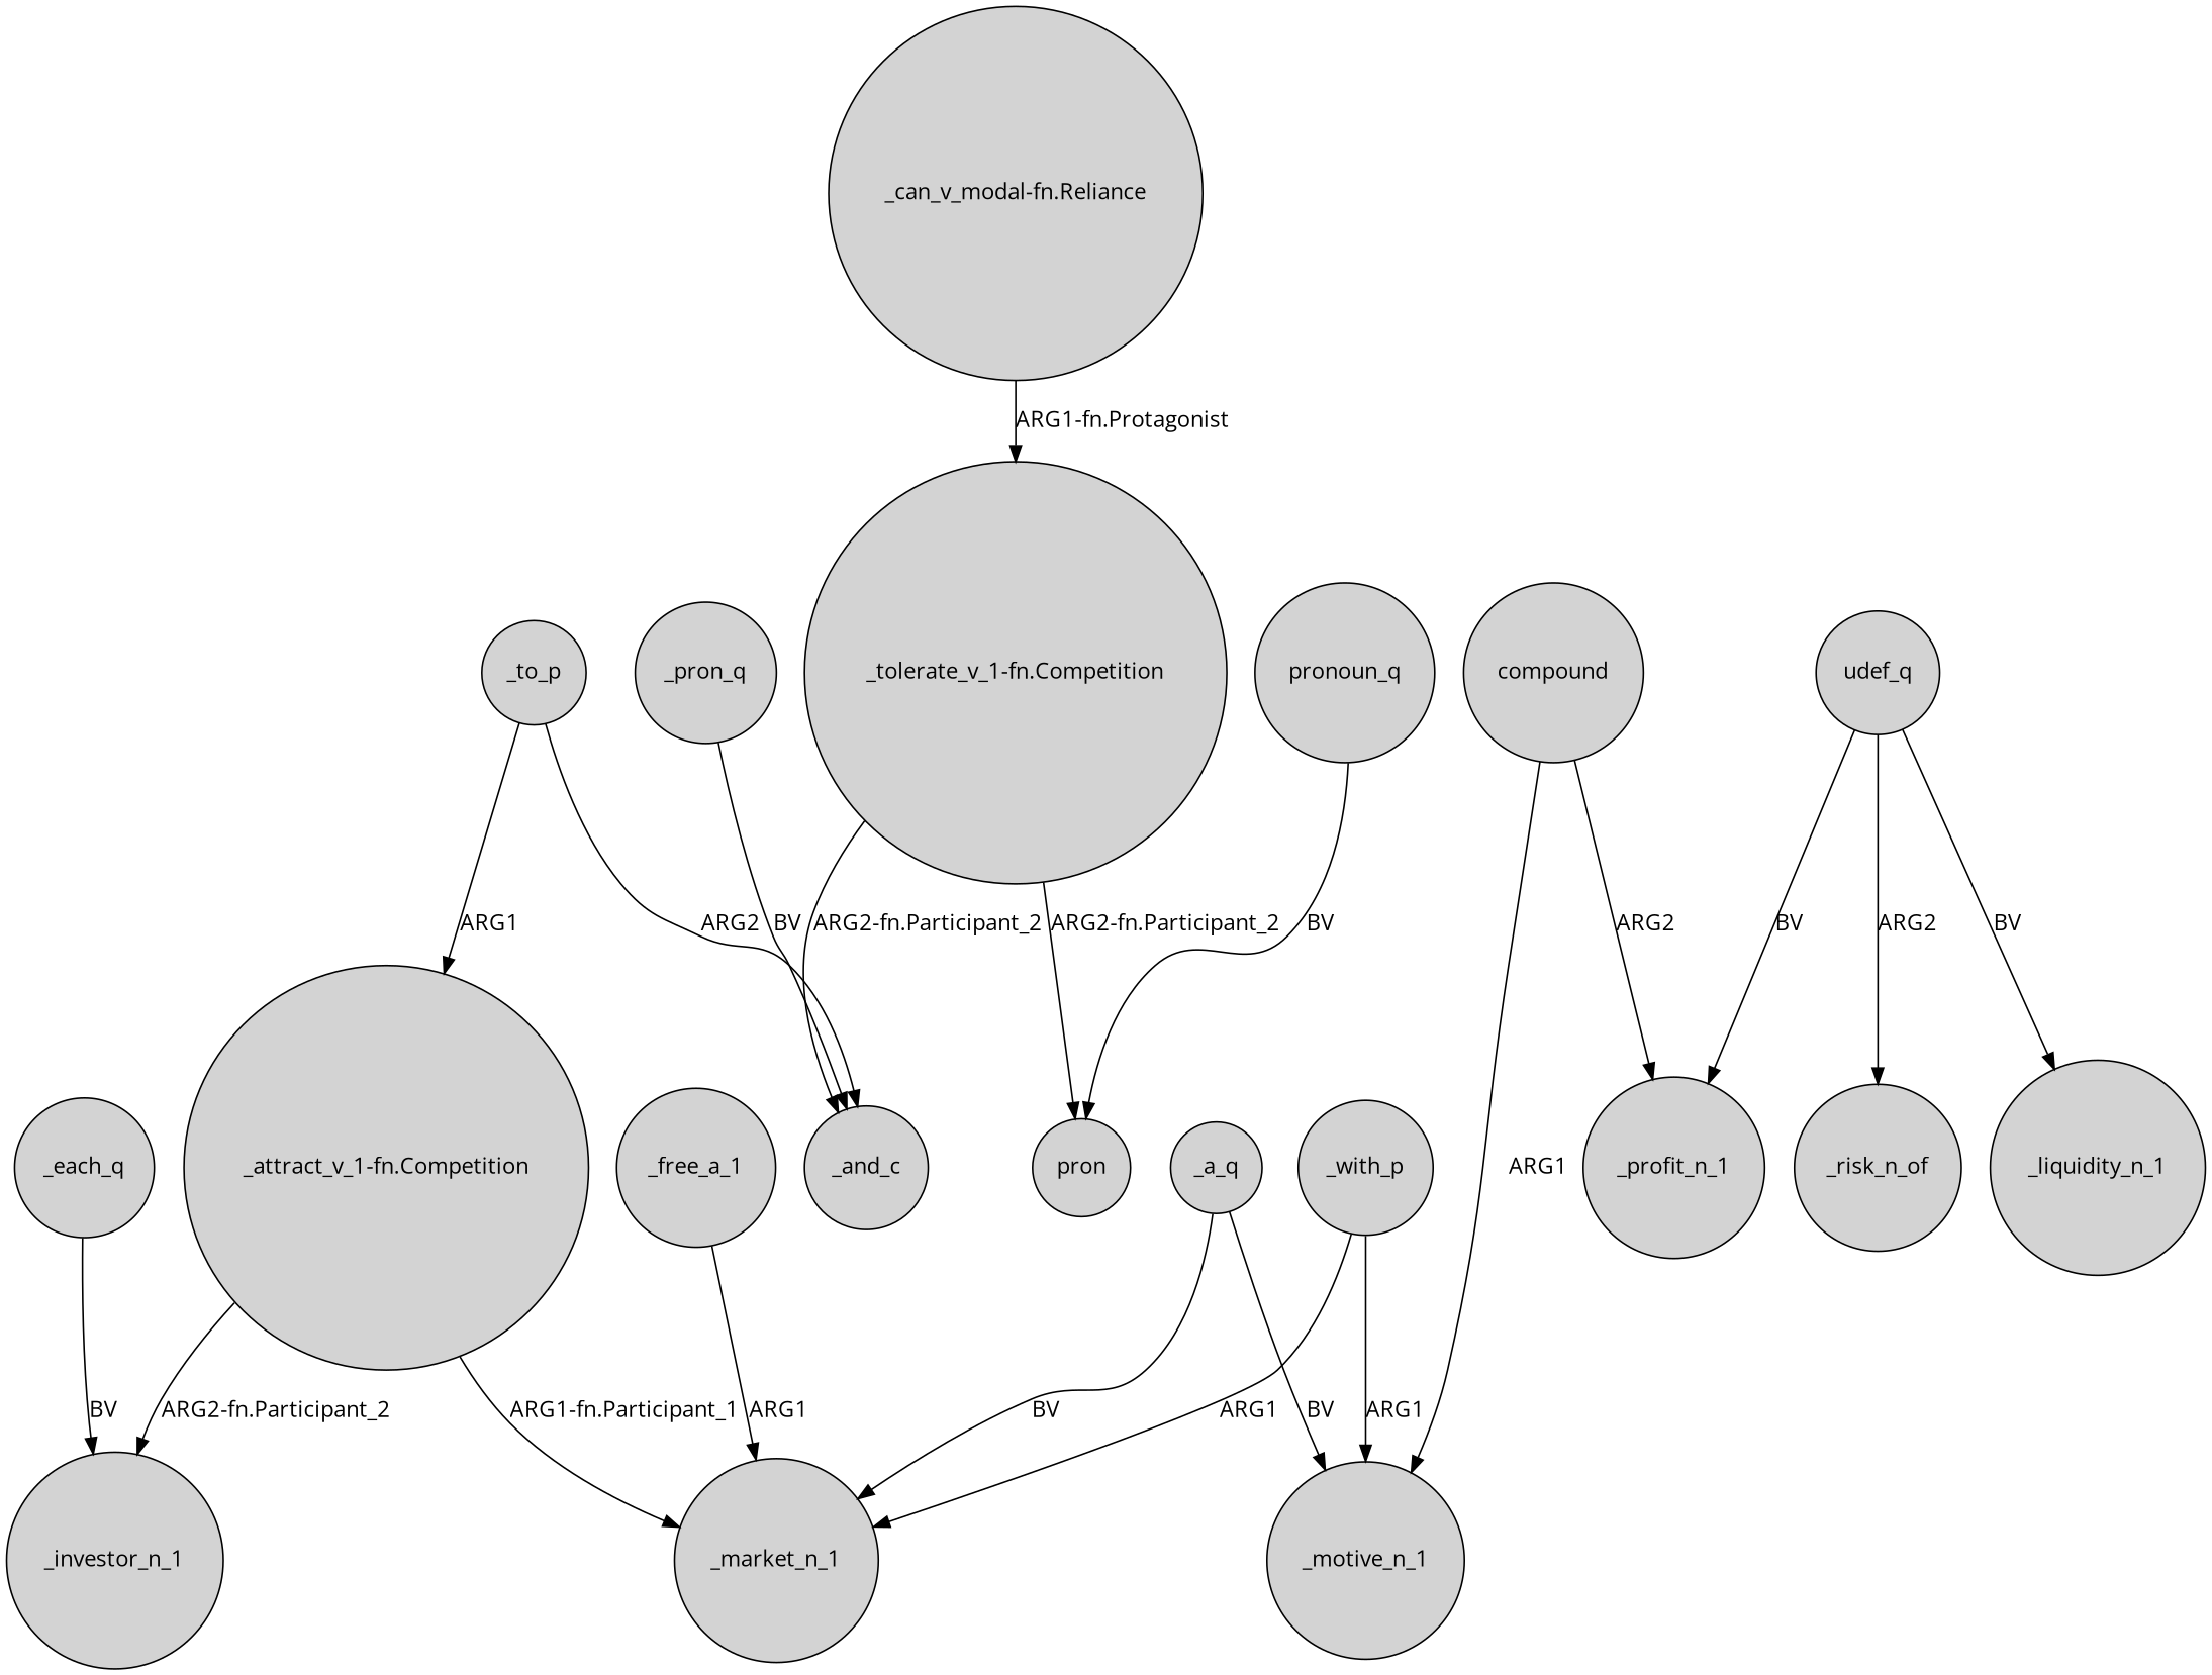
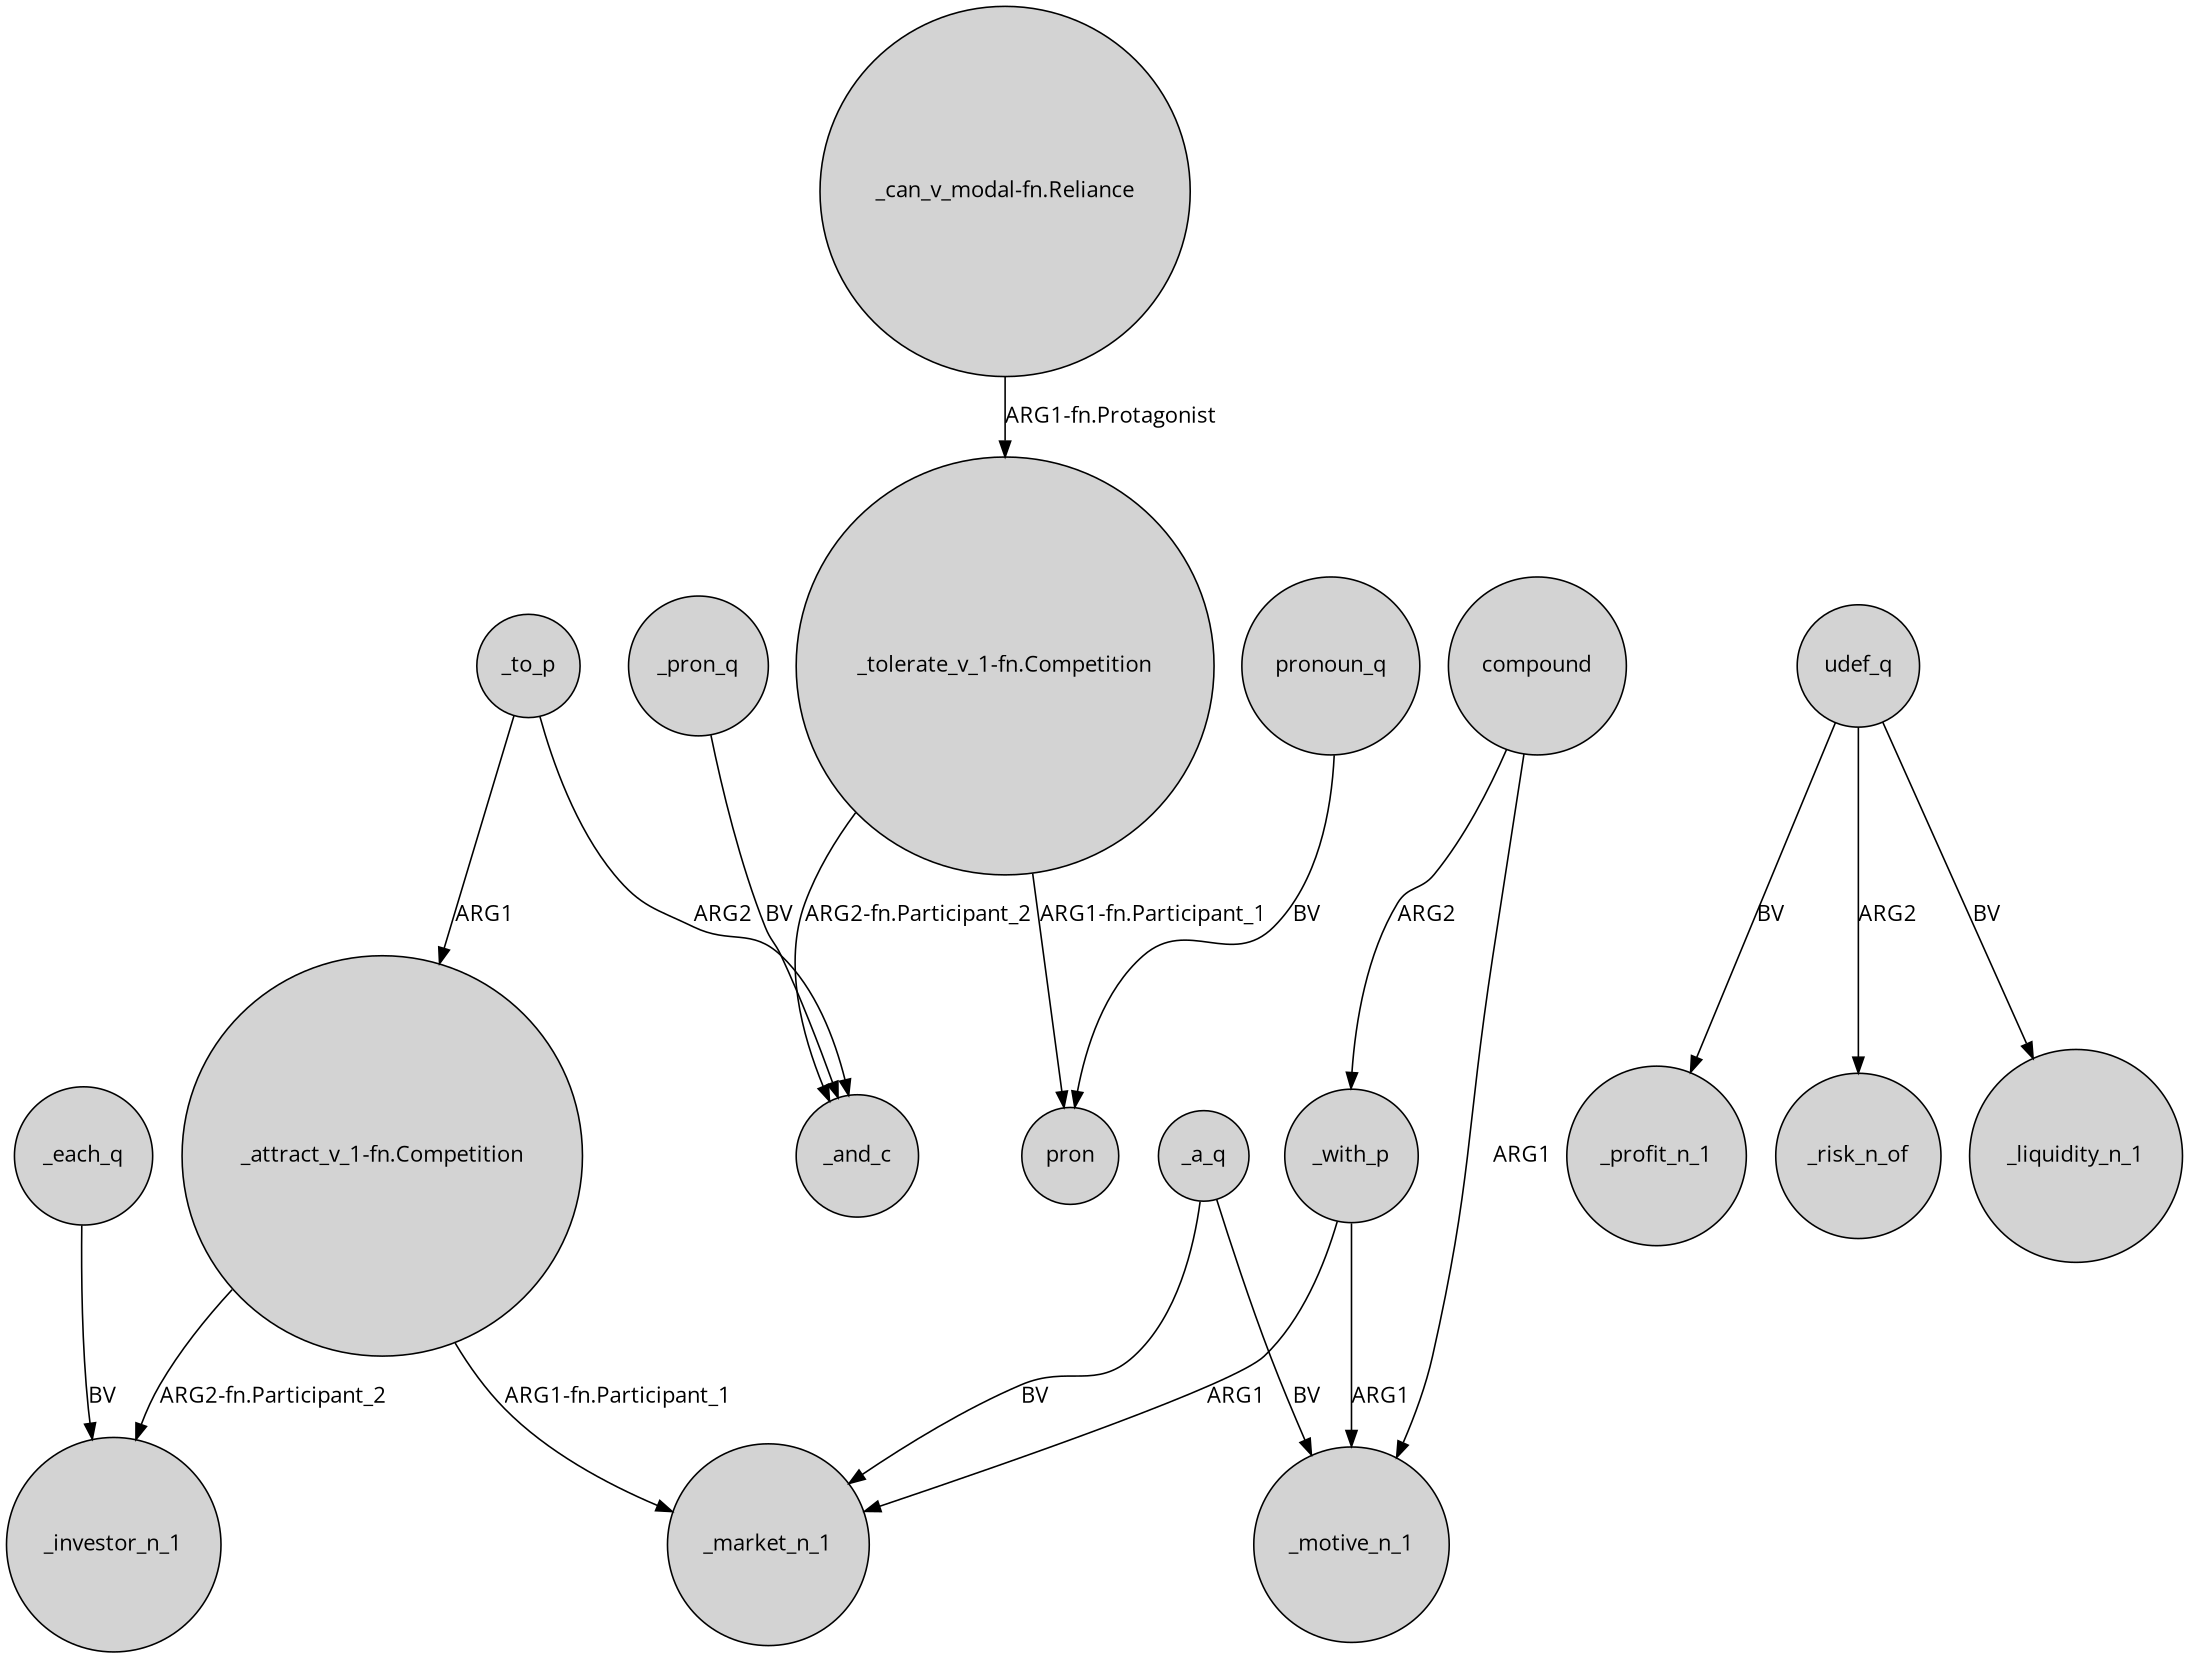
  digraph {
    fontname="Open Sans"
    node [fontname="Open Sans" shape=circle style=filled]
    edge [fontname="Open Sans"]
-   _free_a_1
    _market_n_1
    compound
    _motive_n_1
    _profit_n_1
    udef_q
    _risk_n_of
    _liquidity_n_1
    n9 [label=_pron_q]
    _and_c
    _to_p
    "_attract_v_1-fn.Competition"
    _investor_n_1
    _with_p
    "_tolerate_v_1-fn.Competition"
    pron
    _a_q
    pronoun_q
    "_can_v_modal-fn.Reliance"
    _each_q
-   _free_a_1 -> _market_n_1 [label=ARG1]
    compound -> _motive_n_1 [label=ARG1]
-   compound -> _profit_n_1 [label=ARG2]
+   compound -> _with_p [label=ARG2]
    udef_q -> _profit_n_1 [label=BV]
    udef_q -> _risk_n_of [label=ARG2]
    udef_q -> _liquidity_n_1 [label=BV]
    n9 -> _and_c [label=BV]
    _to_p -> _and_c [label=ARG2]
    _to_p -> "_attract_v_1-fn.Competition" [label=ARG1]
    "_attract_v_1-fn.Competition" -> _market_n_1 [label="ARG1-fn.Participant_1"]
    "_attract_v_1-fn.Competition" -> _investor_n_1 [label="ARG2-fn.Participant_2"]
    _with_p -> _market_n_1 [label=ARG1]
    _with_p -> _motive_n_1 [label=ARG1]
    "_tolerate_v_1-fn.Competition" -> _and_c [label="ARG2-fn.Participant_2"]
-   "_tolerate_v_1-fn.Competition" -> pron [label="ARG2-fn.Participant_2"]
+   "_tolerate_v_1-fn.Competition" -> pron [label="ARG1-fn.Participant_1"]
    _a_q -> _market_n_1 [label=BV]
    _a_q -> _motive_n_1 [label=BV]
    pronoun_q -> pron [label=BV]
    "_can_v_modal-fn.Reliance" -> "_tolerate_v_1-fn.Competition" [label="ARG1-fn.Protagonist"]
    _each_q -> _investor_n_1 [label=BV]
  }
